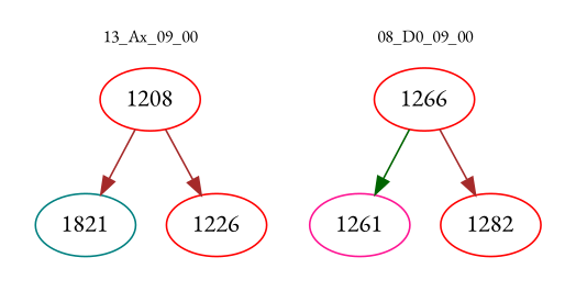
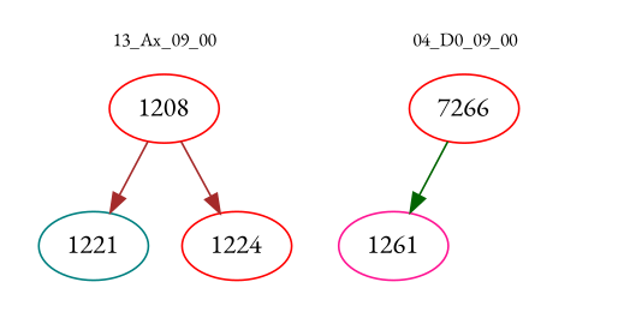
  digraph {
    fontname="EB Garamond"
    node [color=red fontname="EB Garamond"]
    edge [color=brown fontname="EB Garamond"]
    n1 [label=1208]
-   n2 [color=teal label=1821]
-   n3 [label=1226]
-   n4 [label=1266]
+   n2 [color=teal label=1221]
+   n3 [label=1224]
+   n4 [label=7266]
    n5 [color=deeppink label=1261]
-   n6 [label=1282]
    subgraph cluster_1 {
      color=white
      fontsize=10
      label="13_Ax_09_00"
      n1
      n2
      n3
    }
    subgraph cluster_2 {
      color=white
      fontsize=10
-     label="08_D0_09_00"
+     label="04_D0_09_00"
      n4
      n5
-     n6
    }
    n1 -> n2
    n1 -> n3
    n4 -> n5 [color=darkgreen]
-   n4 -> n6
  }
